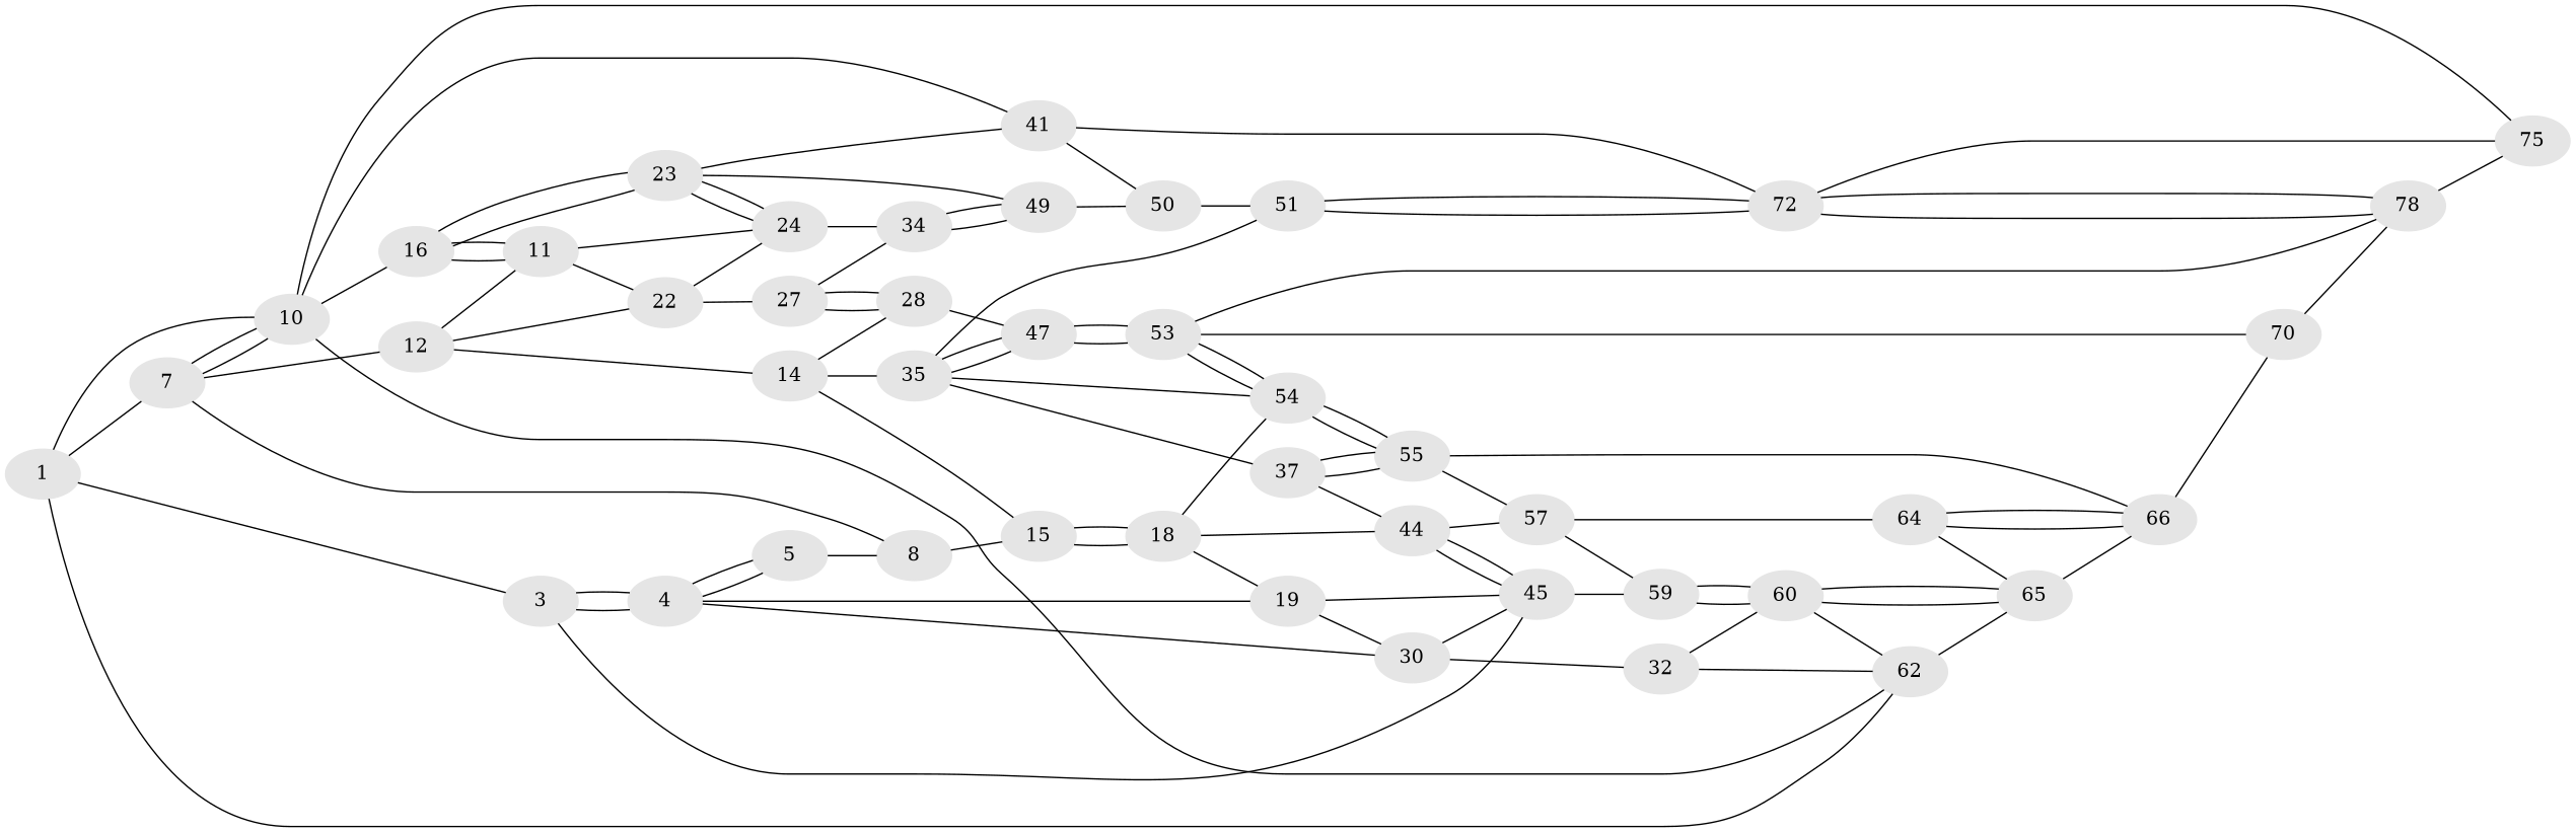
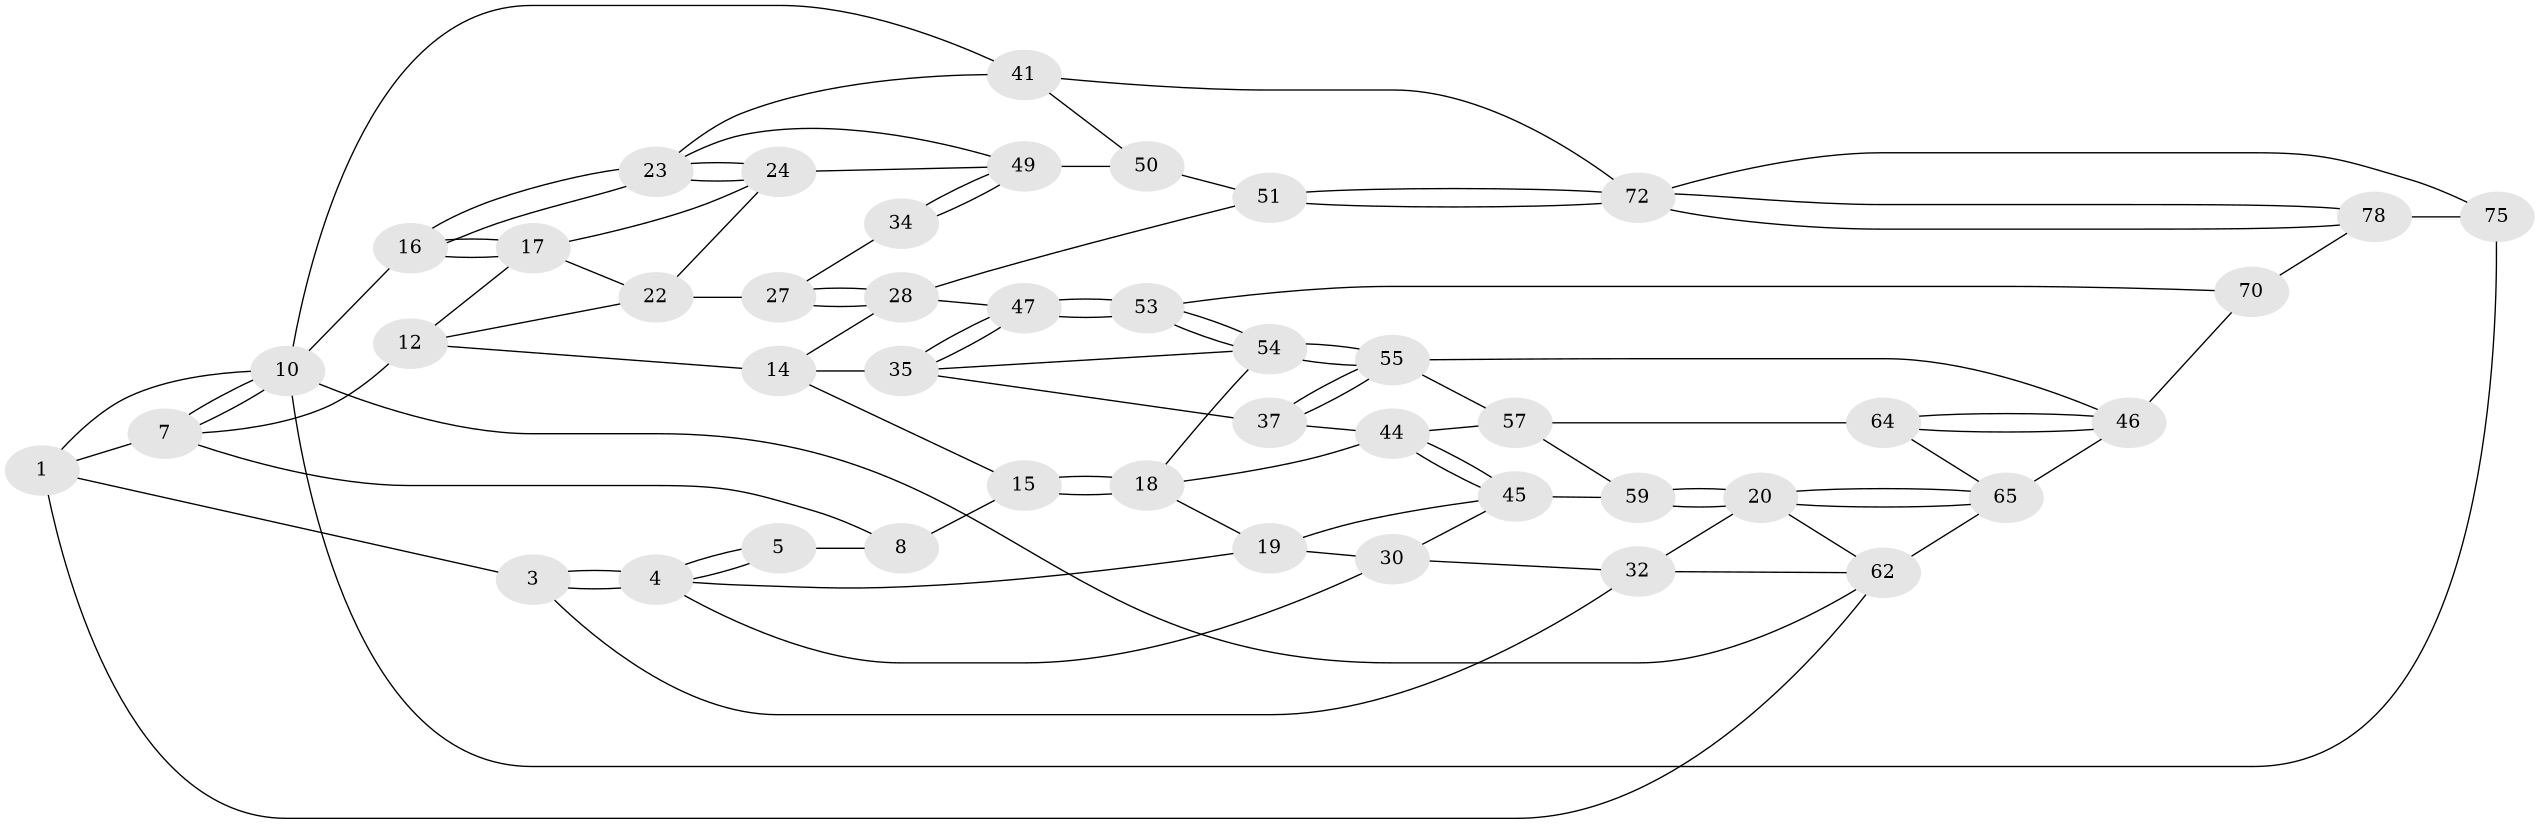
  graph {
    rankdir=LR
    node [color=gray90 style=filled]
    1 [super="+2"]
    3
    7 [super="+8"]
    10 [super="+40"]
    62 [super="+63"]
    4 [super="+20"]
    32 [super="+33"]
    n8 [label=8 super="+11"]
    12 [super="+13"]
    16
    41 [super="+68"]
    75
    65 [super="+67"]
    5 [super="+6"]
    19 [super="+43"]
    30 [super="+31"]
-   60 [super="+61"]
+   60 [super="+61" label=20]
    45 [super="+48"]
    15
    14 [super="+29"]
-   17 [super="+21" label=11]
+   17 [super="+21"]
    22 [super="+26"]
    18 [super="+39"]
    23 [super="+42"]
    50
    72 [super="+74"]
    28 [super="+46"]
    35 [super="+36"]
    24 [super="+25"]
    27
    47
    51
    37 [super="+38"]
    54
    44 [super="+52"]
    49
    34
    55 [super="+56"]
    57 [super="+58"]
    59
    53 [super="+69"]
-   66 [super="+71"]
+   66 [super="+71" label=46]
    n43 [label=78 super="+76"]
    64
    70
    1 -- 3
    1 -- 7
    1 -- 10
    1 -- 62
    3 -- 4
    3 -- 4
-   3 -- 45
+   3 -- 32
    7 -- 10
    7 -- 10
    7 -- n8
    7 -- 12
    10 -- 62
    10 -- 16
    10 -- 41
    10 -- 75
    62 -- 65
    4 -- 5
    4 -- 5
    4 -- 19
    4 -- 30
    32 -- 62
    32 -- 60
    n8 -- 15
    12 -- 14
    12 -- 17
    12 -- 22
    16 -- 17
    16 -- 17
    16 -- 23
    16 -- 23
    41 -- 50
    41 -- 72
    65 -- 66
    5 -- n8 [weight=2]
    19 -- 30
    19 -- 45
    30 -- 32
    30 -- 45
    60 -- 62
    60 -- 65
    60 -- 65
    45 -- 59
    15 -- 18
    15 -- 18
    14 -- 15
    14 -- 28
    14 -- 35
    17 -- 22
    17 -- 24
    22 -- 24
    22 -- 27
    18 -- 19
    18 -- 54
    18 -- 44
    23 -- 41
    23 -- 24
    23 -- 24
    23 -- 49
    50 -- 51
    72 -- 75
    72 -- n43
    72 -- n43
    28 -- 47
-   35 -- 51
+   28 -- 51
    35 -- 47
    35 -- 47
    35 -- 37
    35 -- 54
-   24 -- 34
+   24 -- 49
    27 -- 28
    27 -- 28
    27 -- 34
    47 -- 53
    47 -- 53
    51 -- 72
    51 -- 72
    37 -- 44
    37 -- 55
    37 -- 55
    54 -- 55
    54 -- 55
    44 -- 45
    44 -- 45
    44 -- 57
    49 -- 50
    34 -- 49
    34 -- 49
    55 -- 57
    55 -- 66
    57 -- 59
    57 -- 64
    59 -- 60
    59 -- 60
    53 -- 54
    53 -- 54
-   53 -- n43
    53 -- 70
    66 -- 70
    n43 -- 75
    64 -- 65
    64 -- 66
    64 -- 66
    70 -- n43
  }
